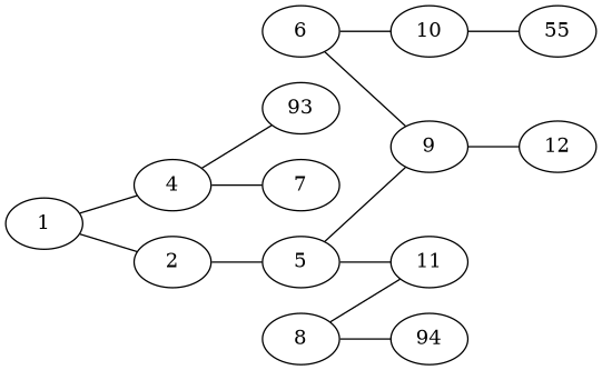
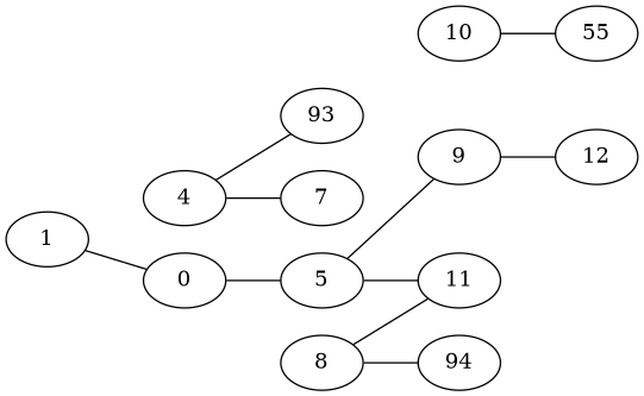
  graph {
    rankdir=LR
    node [chem=N]
    edge [valence=1]
    1 [chem=C]
-   2
+   2 [label=0]
    4
    5 [chem=C]
    7 [chem=Cl]
    n6 [chem=H label=93]
    9
    11 [chem=Cl]
-   6 [chem=C]
    10
    8
    n12 [chem=H label=94]
    12 [chem=Cl]
    n14 [chem=H label=55]
    1 -- 2
-   1 -- 4
    2 -- 5 [valence=2]
    4 -- 7
    4 -- n6
    5 -- 9
    5 -- 11
    9 -- 12
-   6 -- 9 [valence=2]
-   6 -- 10
    10 -- n14
    8 -- 11
    8 -- n12
  }
